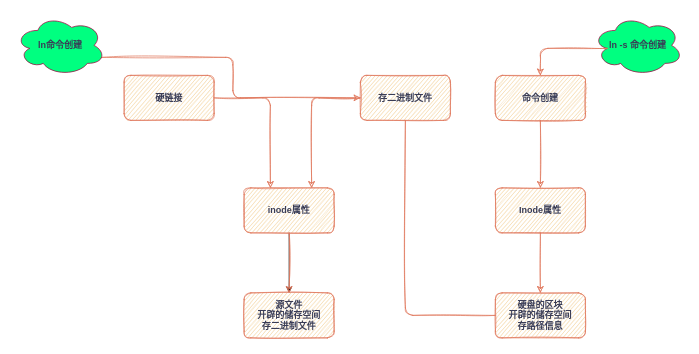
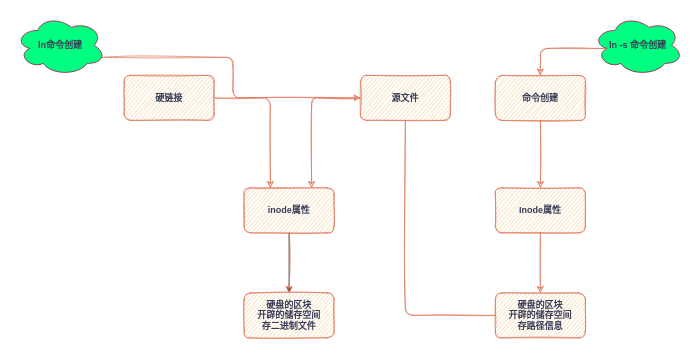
  <mxCell id="0" />
  <mxCell id="1" parent="0" />
  <mxCell id="2" value="" style="edgeStyle=orthogonalEdgeStyle;orthogonalLoop=1;jettySize=auto;html=1;strokeColor=#E07A5F;fontColor=#393C56;labelBackgroundColor=#F4F1DE;sketch=1;fontStyle=1;exitX=0.96;exitY=0.7;exitDx=0;exitDy=0;exitPerimeter=0;" edge="1" parent="1" source="10" target="8"><mxGeometry relative="1" as="geometry"><mxPoint x="65" y="240" as="targetPoint" /></mxGeometry></mxCell>
  <mxCell id="3" value="" style="edgeStyle=orthogonalEdgeStyle;orthogonalLoop=1;jettySize=auto;html=1;strokeColor=#E07A5F;fontColor=#393C56;labelBackgroundColor=#F4F1DE;sketch=1;fontStyle=1" edge="1" parent="1" source="4" target="6"><mxGeometry relative="1" as="geometry"><Array as="points"><mxPoint x="360" y="130" /></Array></mxGeometry></mxCell>
  <mxCell id="4" value="硬链接" style="whiteSpace=wrap;html=1;fillColor=#F2CC8F;strokeColor=#E07A5F;fontColor=#393C56;sketch=1;rounded=1;fontStyle=1" vertex="1" parent="1"><mxGeometry x="165" y="100" width="120" height="60" as="geometry" /></mxCell>
  <mxCell id="5" style="edgeStyle=orthogonalEdgeStyle;rounded=0;orthogonalLoop=1;jettySize=auto;html=1;exitX=0.5;exitY=1;exitDx=0;exitDy=0;entryX=0.5;entryY=0;entryDx=0;entryDy=0;" edge="1" parent="1" source="6" target="7"><mxGeometry relative="1" as="geometry" /></mxCell>
  <mxCell id="6" value="inode属性" style="whiteSpace=wrap;html=1;fillColor=#F2CC8F;strokeColor=#E07A5F;fontColor=#393C56;sketch=1;rounded=1;fontStyle=1" vertex="1" parent="1"><mxGeometry x="325" y="250" width="120" height="60" as="geometry" /></mxCell>
- <mxCell id="7" value="源文件&lt;br&gt;开辟的储存空间&lt;br&gt;存二进制文件" style="whiteSpace=wrap;html=1;fillColor=#F2CC8F;strokeColor=#E07A5F;fontColor=#393C56;sketch=1;rounded=1;fontStyle=1" vertex="1" parent="1"><mxGeometry x="325" y="390" width="120" height="60" as="geometry" /></mxCell>
- <mxCell id="8" value="存二进制文件" style="whiteSpace=wrap;html=1;fillColor=#F2CC8F;strokeColor=#E07A5F;fontColor=#393C56;sketch=1;rounded=1;fontStyle=1" vertex="1" parent="1"><mxGeometry x="480" y="100" width="120" height="60" as="geometry" /></mxCell>
+ <mxCell id="7" value="硬盘的区块&lt;br&gt;开辟的储存空间&lt;br&gt;存二进制文件" style="whiteSpace=wrap;html=1;fillColor=#F2CC8F;strokeColor=#E07A5F;fontColor=#393C56;sketch=1;rounded=1;fontStyle=1" vertex="1" parent="1"><mxGeometry x="325" y="390" width="120" height="60" as="geometry" /></mxCell>
+ <mxCell id="8" value="源文件" style="whiteSpace=wrap;html=1;fillColor=#F2CC8F;strokeColor=#E07A5F;fontColor=#393C56;sketch=1;rounded=1;fontStyle=1" vertex="1" parent="1"><mxGeometry x="480" y="100" width="120" height="60" as="geometry" /></mxCell>
  <mxCell id="9" value="" style="edgeStyle=orthogonalEdgeStyle;orthogonalLoop=1;jettySize=auto;html=1;strokeColor=#E07A5F;fontColor=#393C56;labelBackgroundColor=#F4F1DE;sketch=1;fontStyle=1;exitX=0.5;exitY=1;exitDx=0;exitDy=0;entryX=0.5;entryY=0;entryDx=0;entryDy=0;" edge="1" parent="1" source="6" target="7"><mxGeometry relative="1" as="geometry"><mxPoint x="300" y="150" as="sourcePoint" /><mxPoint x="395" y="260" as="targetPoint" /></mxGeometry></mxCell>
  <mxCell id="10" value="&lt;font color=&quot;#393c56&quot;&gt;&lt;b&gt;ln命令创建&lt;/b&gt;&lt;/font&gt;" style="ellipse;shape=cloud;whiteSpace=wrap;html=1;strokeColor=#A50040;fontColor=#ffffff;fillColor=#00FF80;" vertex="1" parent="1"><mxGeometry x="20" y="20" width="120" height="80" as="geometry" /></mxCell>
  <mxCell id="11" value="" style="edgeStyle=orthogonalEdgeStyle;orthogonalLoop=1;jettySize=auto;html=1;strokeColor=#E07A5F;fontColor=#393C56;labelBackgroundColor=#F4F1DE;sketch=1;fontStyle=1;exitX=0;exitY=0.5;exitDx=0;exitDy=0;entryX=0.75;entryY=0;entryDx=0;entryDy=0;" edge="1" parent="1" source="8" target="6"><mxGeometry relative="1" as="geometry"><mxPoint x="295" y="140" as="sourcePoint" /><mxPoint x="395" y="260" as="targetPoint" /></mxGeometry></mxCell>
  <mxCell id="12" value="命令创建" style="whiteSpace=wrap;html=1;fillColor=#F2CC8F;strokeColor=#E07A5F;fontColor=#393C56;sketch=1;rounded=1;fontStyle=1" vertex="1" parent="1"><mxGeometry x="660" y="100" width="120" height="60" as="geometry" /></mxCell>
  <mxCell id="13" value="&lt;font color=&quot;#393c56&quot;&gt;&lt;b&gt;ln -s 命令创建&lt;/b&gt;&lt;/font&gt;" style="ellipse;shape=cloud;whiteSpace=wrap;html=1;strokeColor=#A50040;fontColor=#ffffff;fillColor=#00FF80;" vertex="1" parent="1"><mxGeometry x="790" y="20" width="120" height="80" as="geometry" /></mxCell>
  <mxCell id="14" value="" style="edgeStyle=orthogonalEdgeStyle;orthogonalLoop=1;jettySize=auto;html=1;strokeColor=#E07A5F;fontColor=#393C56;labelBackgroundColor=#F4F1DE;sketch=1;fontStyle=1;exitX=0.5;exitY=1;exitDx=0;exitDy=0;entryX=0.5;entryY=0;entryDx=0;entryDy=0;" edge="1" parent="1" source="12" target="16"><mxGeometry relative="1" as="geometry"><mxPoint x="685" y="220" as="sourcePoint" /><mxPoint x="720" y="310" as="targetPoint" /></mxGeometry></mxCell>
  <mxCell id="15" value="" style="edgeStyle=orthogonalEdgeStyle;orthogonalLoop=1;jettySize=auto;html=1;strokeColor=#E07A5F;fontColor=#393C56;labelBackgroundColor=#F4F1DE;sketch=1;fontStyle=1;exitX=0.16;exitY=0.55;exitDx=0;exitDy=0;entryX=0.5;entryY=0;entryDx=0;entryDy=0;exitPerimeter=0;" edge="1" parent="1" source="13" target="12"><mxGeometry relative="1" as="geometry"><mxPoint x="730" y="170" as="sourcePoint" /><mxPoint x="630" y="350" as="targetPoint" /></mxGeometry></mxCell>
  <mxCell id="16" value="Inode属性" style="whiteSpace=wrap;html=1;fillColor=#F2CC8F;strokeColor=#E07A5F;fontColor=#393C56;sketch=1;rounded=1;fontStyle=1" vertex="1" parent="1"><mxGeometry x="660" y="250" width="120" height="60" as="geometry" /></mxCell>
  <mxCell id="17" value="硬盘的区块&lt;br&gt;开辟的储存空间&lt;br&gt;存路径信息" style="whiteSpace=wrap;html=1;fillColor=#F2CC8F;strokeColor=#E07A5F;fontColor=#393C56;sketch=1;rounded=1;fontStyle=1" vertex="1" parent="1"><mxGeometry x="660" y="390" width="120" height="60" as="geometry" /></mxCell>
  <mxCell id="18" value="" style="edgeStyle=orthogonalEdgeStyle;orthogonalLoop=1;jettySize=auto;html=1;strokeColor=#E07A5F;fontColor=#393C56;labelBackgroundColor=#F4F1DE;sketch=1;fontStyle=1;exitX=0.5;exitY=1;exitDx=0;exitDy=0;entryX=0.5;entryY=0;entryDx=0;entryDy=0;" edge="1" parent="1" source="16" target="17"><mxGeometry relative="1" as="geometry"><mxPoint x="395" y="320" as="sourcePoint" /><mxPoint x="730" y="390" as="targetPoint" /></mxGeometry></mxCell>
  <mxCell id="19" value="" style="edgeStyle=orthogonalEdgeStyle;orthogonalLoop=1;jettySize=auto;html=1;strokeColor=#E07A5F;fontColor=#393C56;labelBackgroundColor=#F4F1DE;sketch=1;fontStyle=1;exitX=0;exitY=0.5;exitDx=0;exitDy=0;entryX=0.5;entryY=1;entryDx=0;entryDy=0;endArrow=none;" edge="1" parent="1" source="17" target="8"><mxGeometry relative="1" as="geometry"><mxPoint x="405" y="330" as="sourcePoint" /><mxPoint x="405" y="410" as="targetPoint" /><Array as="points"><mxPoint x="540" y="420" /></Array></mxGeometry></mxCell>
